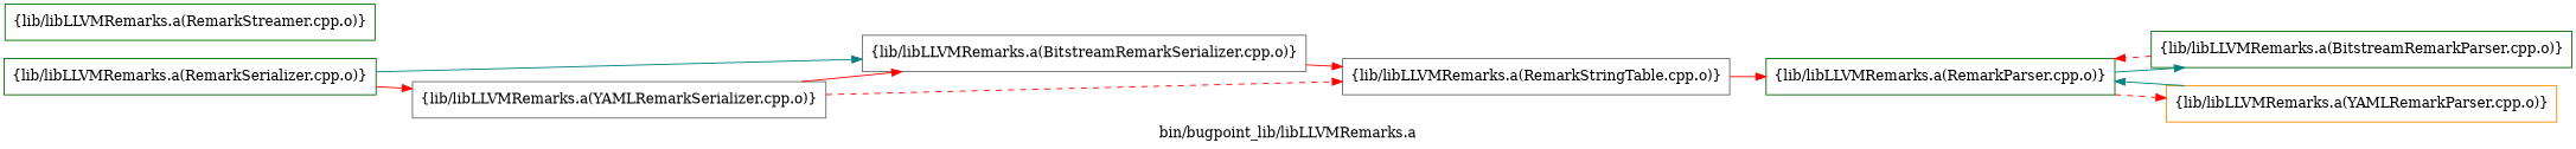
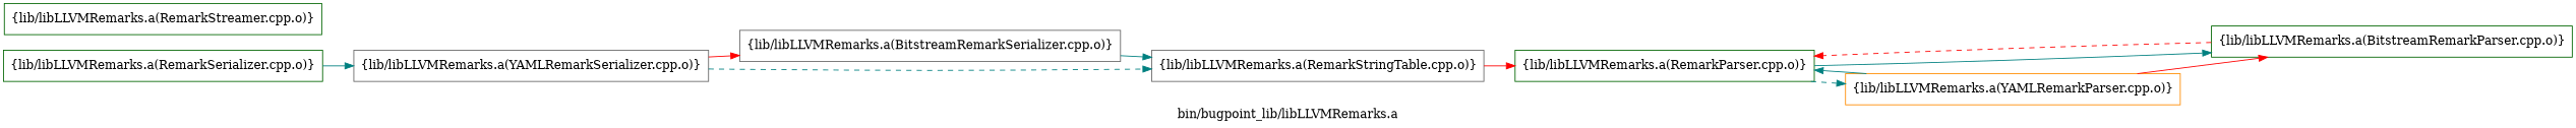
  digraph {
    label="bin/bugpoint_lib/libLLVMRemarks.a"
    rankdir=LR
    node [color=darkgreen group=0 shape=box]
    edge [color=red style=solid]
    n1 [label="{lib/libLLVMRemarks.a(RemarkSerializer.cpp.o)}"]
    n2 [color=gray40 label="{lib/libLLVMRemarks.a(BitstreamRemarkSerializer.cpp.o)}"]
    n3 [color=gray40 label="{lib/libLLVMRemarks.a(YAMLRemarkSerializer.cpp.o)}"]
    n4 [color=gray40 label="{lib/libLLVMRemarks.a(RemarkStringTable.cpp.o)}"]
    n5 [label="{lib/libLLVMRemarks.a(RemarkParser.cpp.o)}"]
    n6 [label="{lib/libLLVMRemarks.a(RemarkStreamer.cpp.o)}"]
    n7 [label="{lib/libLLVMRemarks.a(BitstreamRemarkParser.cpp.o)}"]
    n8 [color=darkorange label="{lib/libLLVMRemarks.a(YAMLRemarkParser.cpp.o)}"]
-   n1 -> n2 [color=teal]
-   n1 -> n3
-   n2 -> n4
+   n1 -> n3 [color=teal]
+   n2 -> n4 [color=teal]
    n3 -> n2
-   n3 -> n4 [style=dashed]
+   n3 -> n4 [color=teal style=dashed]
    n4 -> n5
    n5 -> n7 [color=teal]
-   n5 -> n8 [style=dashed]
+   n5 -> n8 [color=teal style=dashed]
    n7 -> n5 [style=dashed]
    n8 -> n5 [color=teal]
+   n8 -> n7
  }
